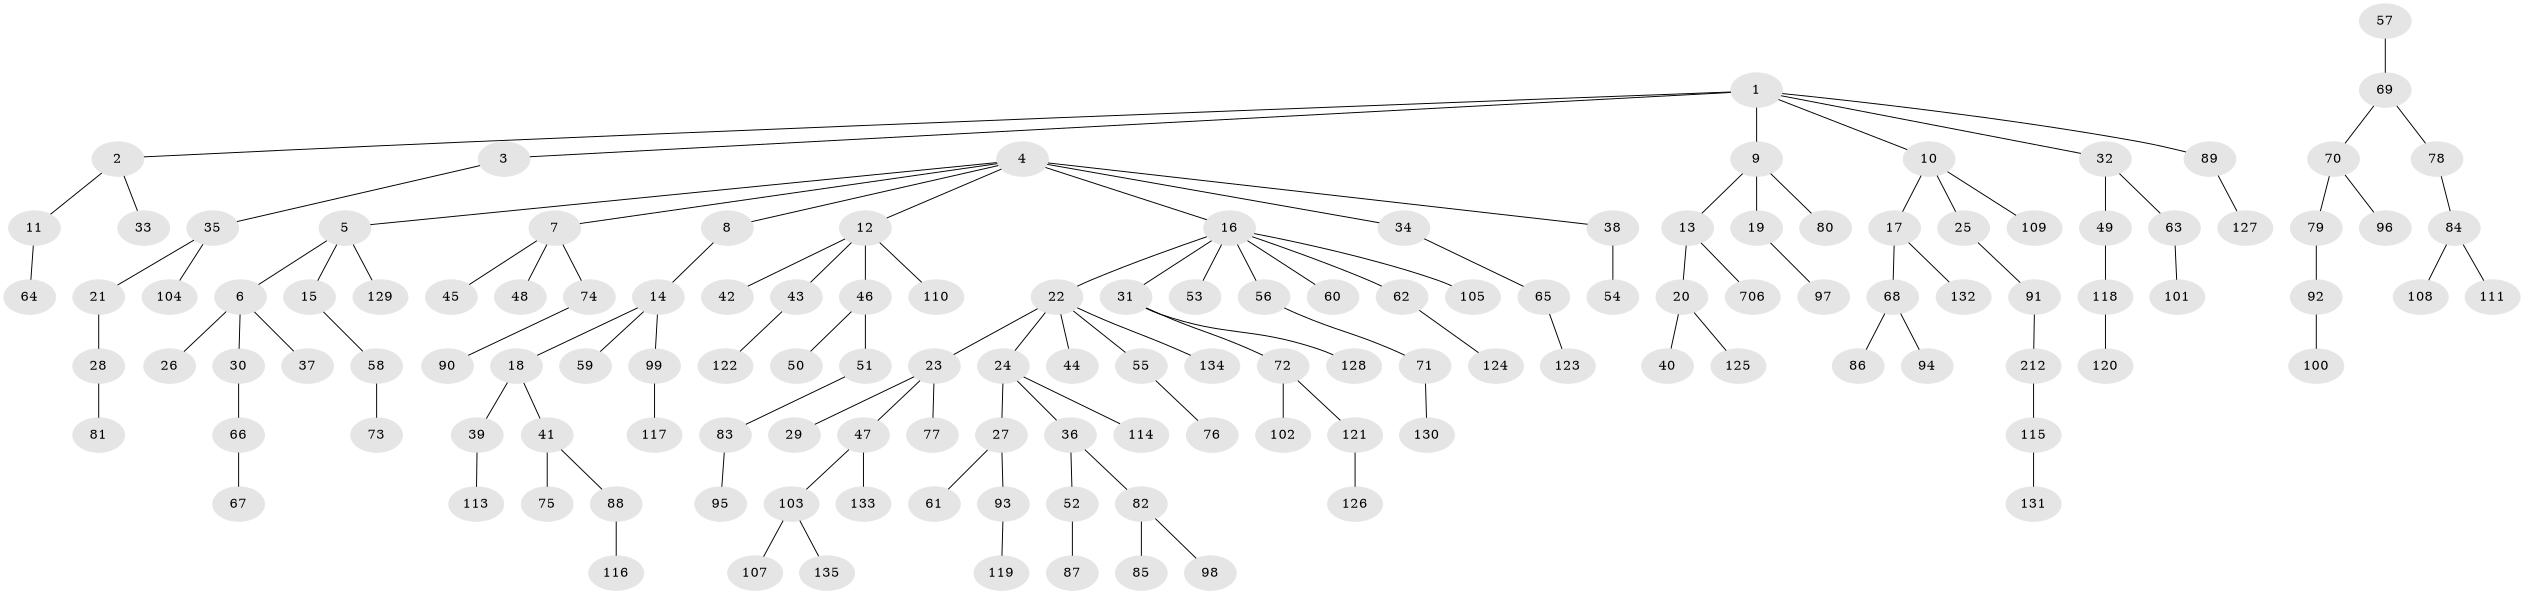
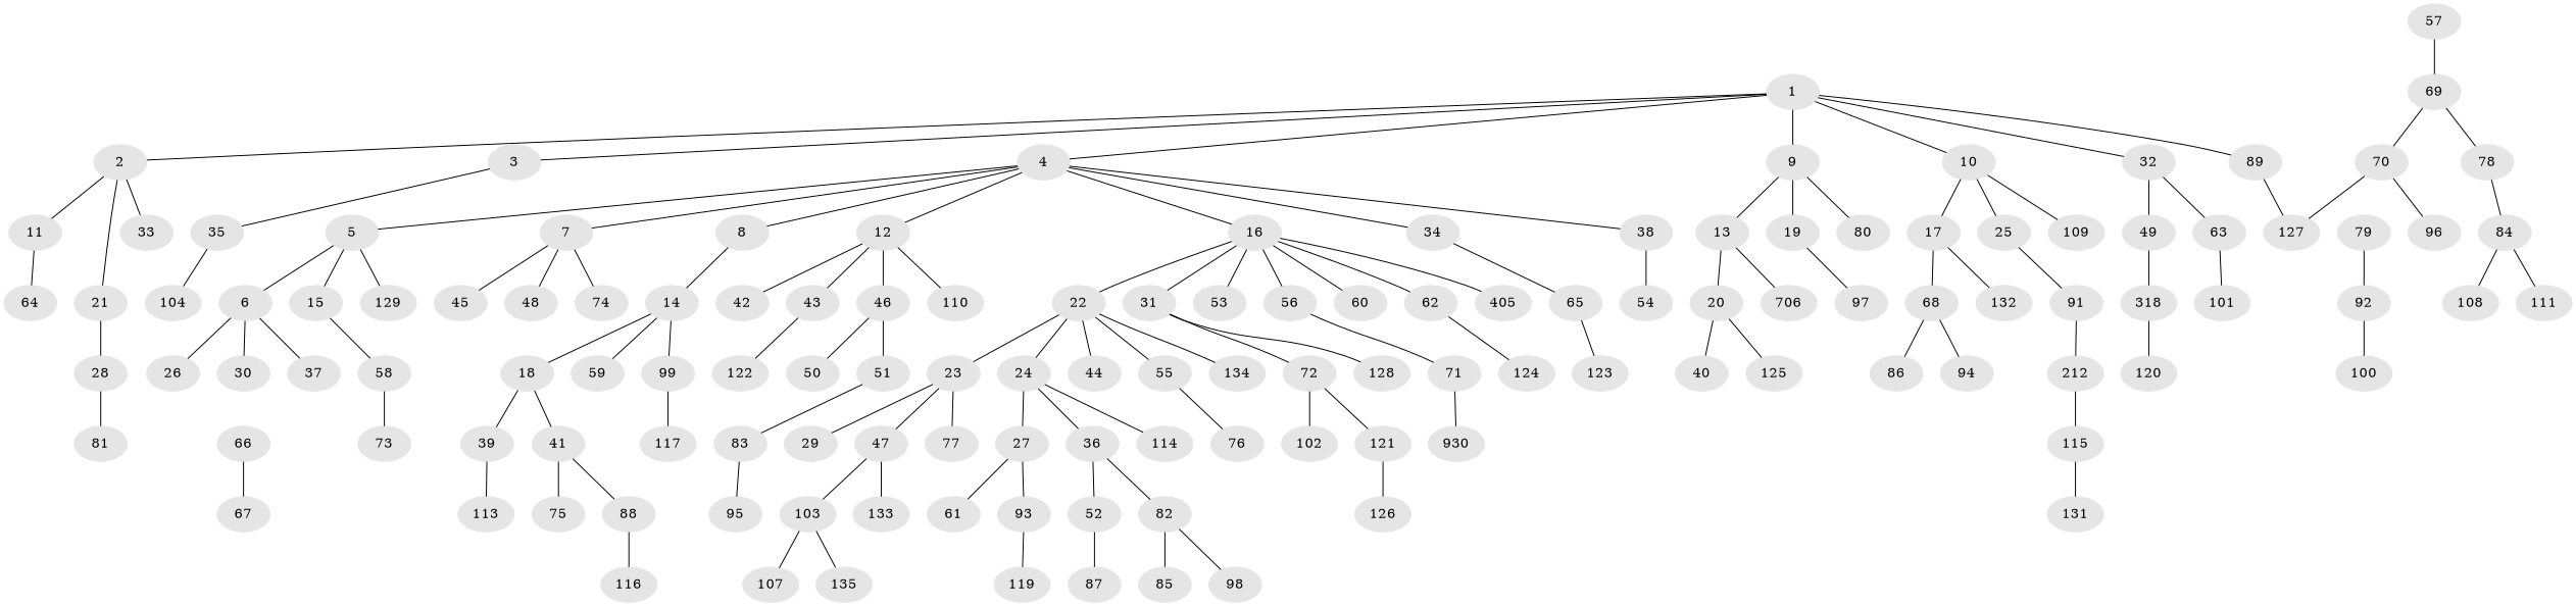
  graph {
    node [color=gray90 style=filled]
    1
    2
    3
    4
    9
    10
    32
    89
    11
    21
    33
    35
    5
    7
    8
    12
    16
    34
    38
    13
    19
    80
    17
    25
    109
    49
    63
    127
    64
    28
    104
    6
    15
    129
    45
    48
    74
    14
    42
    43
    46
    110
    22
    31
    53
    56
    60
    62
-   105
+   105 [label=405]
    65
    54
    26
    30
    37
    58
    66
-   90
    18
    59
    99
    20
    n62 [label=706]
    97
    68
    132
    91
    122
    50
    51
    40
    125
    39
    41
    117
    73
    23
    24
    44
    55
    134
    72
    128
    71
    124
    57
    69
    86
    94
    113
    75
    88
    81
    29
    47
    77
    27
    36
    114
    76
    103
    133
    61
    93
    52
    82
    n106 [label=212]
    119
    67
    102
    121
-   118
+   118 [label=318]
    101
    123
    87
    85
    98
    116
    83
    107
    135
    120
    95
-   130
+   130 [label=930]
    70
    78
    79
    96
    84
    92
    126
    108
    111
    100
    115
    131
    1 -- 2
    1 -- 3
+   1 -- 4
    1 -- 9
    1 -- 10
    1 -- 32
    1 -- 89
    2 -- 11
-   35 -- 21
+   2 -- 21
    2 -- 33
    3 -- 35
    4 -- 5
    4 -- 7
    4 -- 8
    4 -- 12
    4 -- 16
    4 -- 34
    4 -- 38
    9 -- 13
    9 -- 19
    9 -- 80
    10 -- 17
    10 -- 25
    10 -- 109
    32 -- 49
    32 -- 63
    89 -- 127
    11 -- 64
    21 -- 28
    35 -- 104
    5 -- 6
    5 -- 15
    5 -- 129
    7 -- 45
    7 -- 48
    7 -- 74
    8 -- 14
    12 -- 42
    12 -- 43
    12 -- 46
    12 -- 110
    16 -- 22
    16 -- 31
    16 -- 53
    16 -- 56
    16 -- 60
    16 -- 62
    16 -- 105
    34 -- 65
    38 -- 54
    13 -- 20
    13 -- n62
    19 -- 97
    17 -- 68
    17 -- 132
    25 -- 91
    49 -- 118
    63 -- 101
    28 -- 81
    6 -- 26
    6 -- 30
    6 -- 37
    15 -- 58
-   74 -- 90
    14 -- 18
    14 -- 59
    14 -- 99
    43 -- 122
    46 -- 50
    46 -- 51
    22 -- 23
    22 -- 24
    22 -- 44
    22 -- 55
    22 -- 134
    31 -- 72
    31 -- 128
    56 -- 71
    62 -- 124
    65 -- 123
-   30 -- 66
    58 -- 73
    66 -- 67
    18 -- 39
    18 -- 41
    99 -- 117
    20 -- 40
    20 -- 125
    68 -- 86
    68 -- 94
    91 -- n106
    51 -- 83
    39 -- 113
    41 -- 75
    41 -- 88
    23 -- 29
    23 -- 47
    23 -- 77
    24 -- 27
    24 -- 36
    24 -- 114
    55 -- 76
    72 -- 102
    72 -- 121
    71 -- 130
    57 -- 69
    69 -- 70
    69 -- 78
    88 -- 116
    47 -- 103
    47 -- 133
    27 -- 61
    27 -- 93
    36 -- 52
    36 -- 82
    103 -- 107
    103 -- 135
    93 -- 119
    52 -- 87
    82 -- 85
    82 -- 98
    n106 -- 115
    121 -- 126
    118 -- 120
    83 -- 95
-   70 -- 79
+   70 -- 127
    70 -- 96
    78 -- 84
    79 -- 92
    84 -- 108
    84 -- 111
    92 -- 100
    115 -- 131
  }
